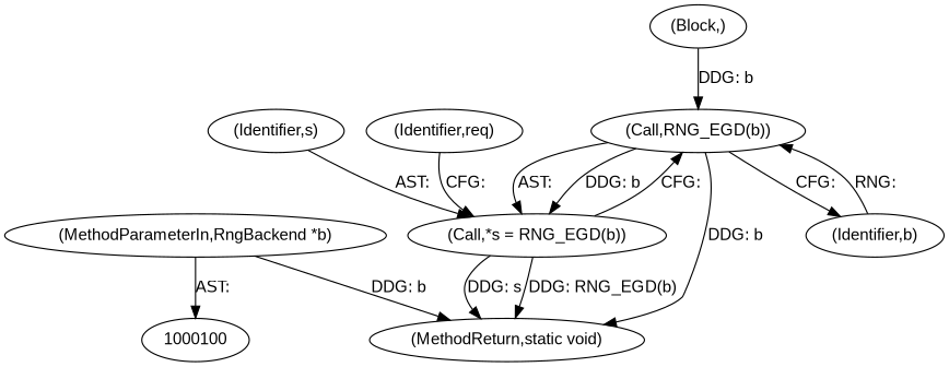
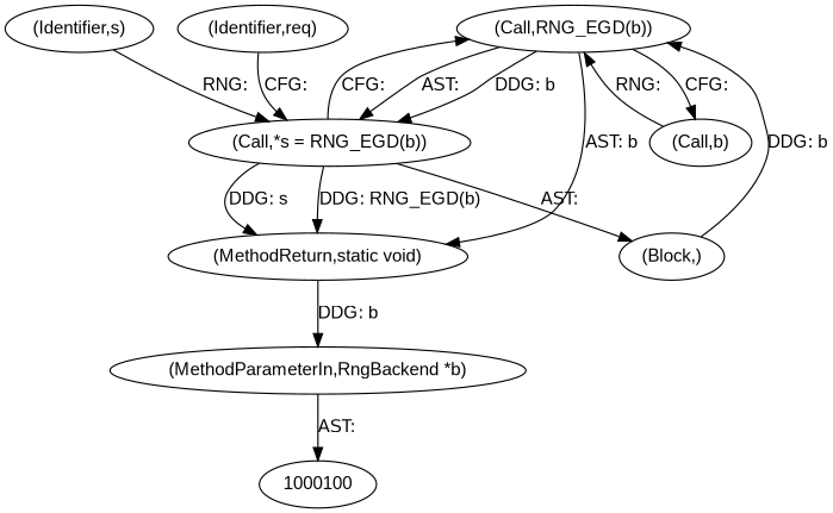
  digraph {
    fontname="Liberation Sans"
    node [fontname="Liberation Sans"]
    edge [fontname="Liberation Sans"]
    n1 [label="(MethodParameterIn,RngBackend *b)"]
    n2 [label="(MethodReturn,static void)"]
    1000100
    n4 [label="(Call,RNG_EGD(b))"]
    n5 [label="(Call,*s = RNG_EGD(b))"]
-   n6 [label="(Identifier,b)"]
+   n6 [label="(Call,b)"]
    n7 [label="(Block,)"]
    n8 [label="(Identifier,s)"]
    n9 [label="(Identifier,req)"]
-   n1 -> n2 [label="DDG: b"]
+   n2 -> n1 [label="DDG: b"]
    n1 -> 1000100 [label="AST: "]
-   n4 -> n2 [label="DDG: b"]
+   n4 -> n2 [label="AST: b"]
    n4 -> n5 [label="AST: "]
    n4 -> n5 [label="DDG: b"]
    n4 -> n6 [label="CFG: "]
    n5 -> n2 [label="DDG: s"]
    n5 -> n2 [label="DDG: RNG_EGD(b)"]
    n5 -> n4 [label="CFG: "]
+   n5 -> n7 [label="AST: "]
    n6 -> n4 [label="RNG: "]
    n7 -> n4 [label="DDG: b"]
-   n8 -> n5 [label="AST: "]
+   n8 -> n5 [label="RNG: "]
    n9 -> n5 [label="CFG: "]
  }
